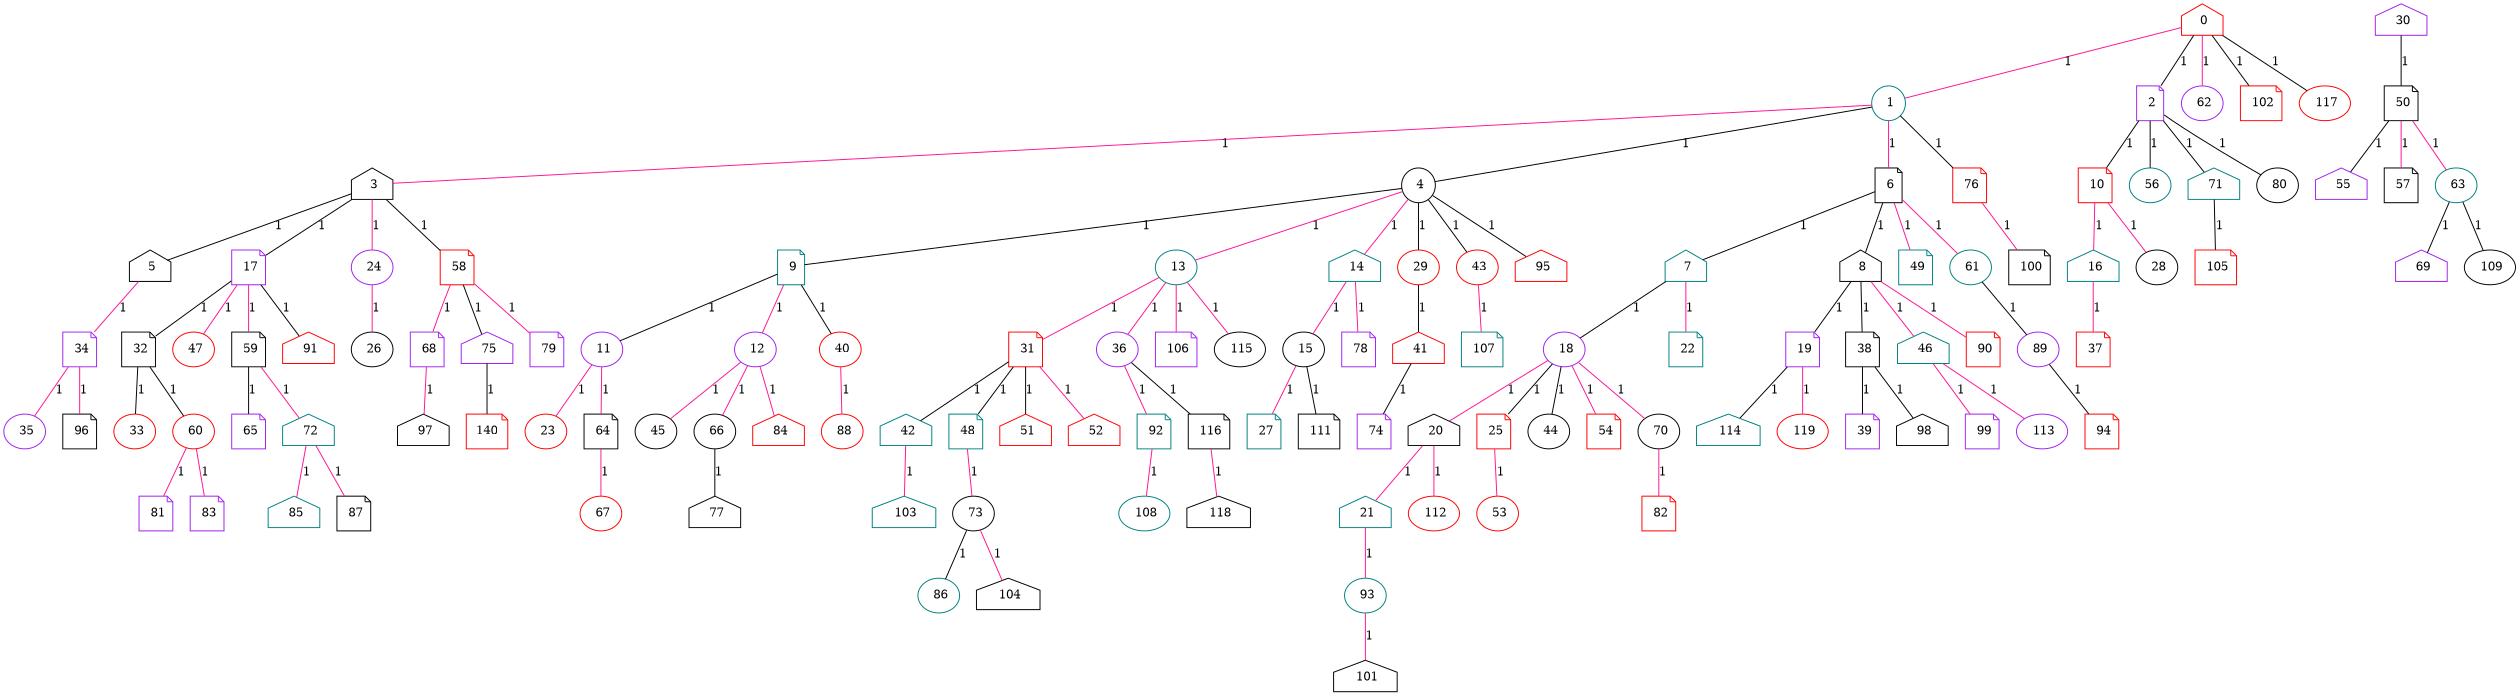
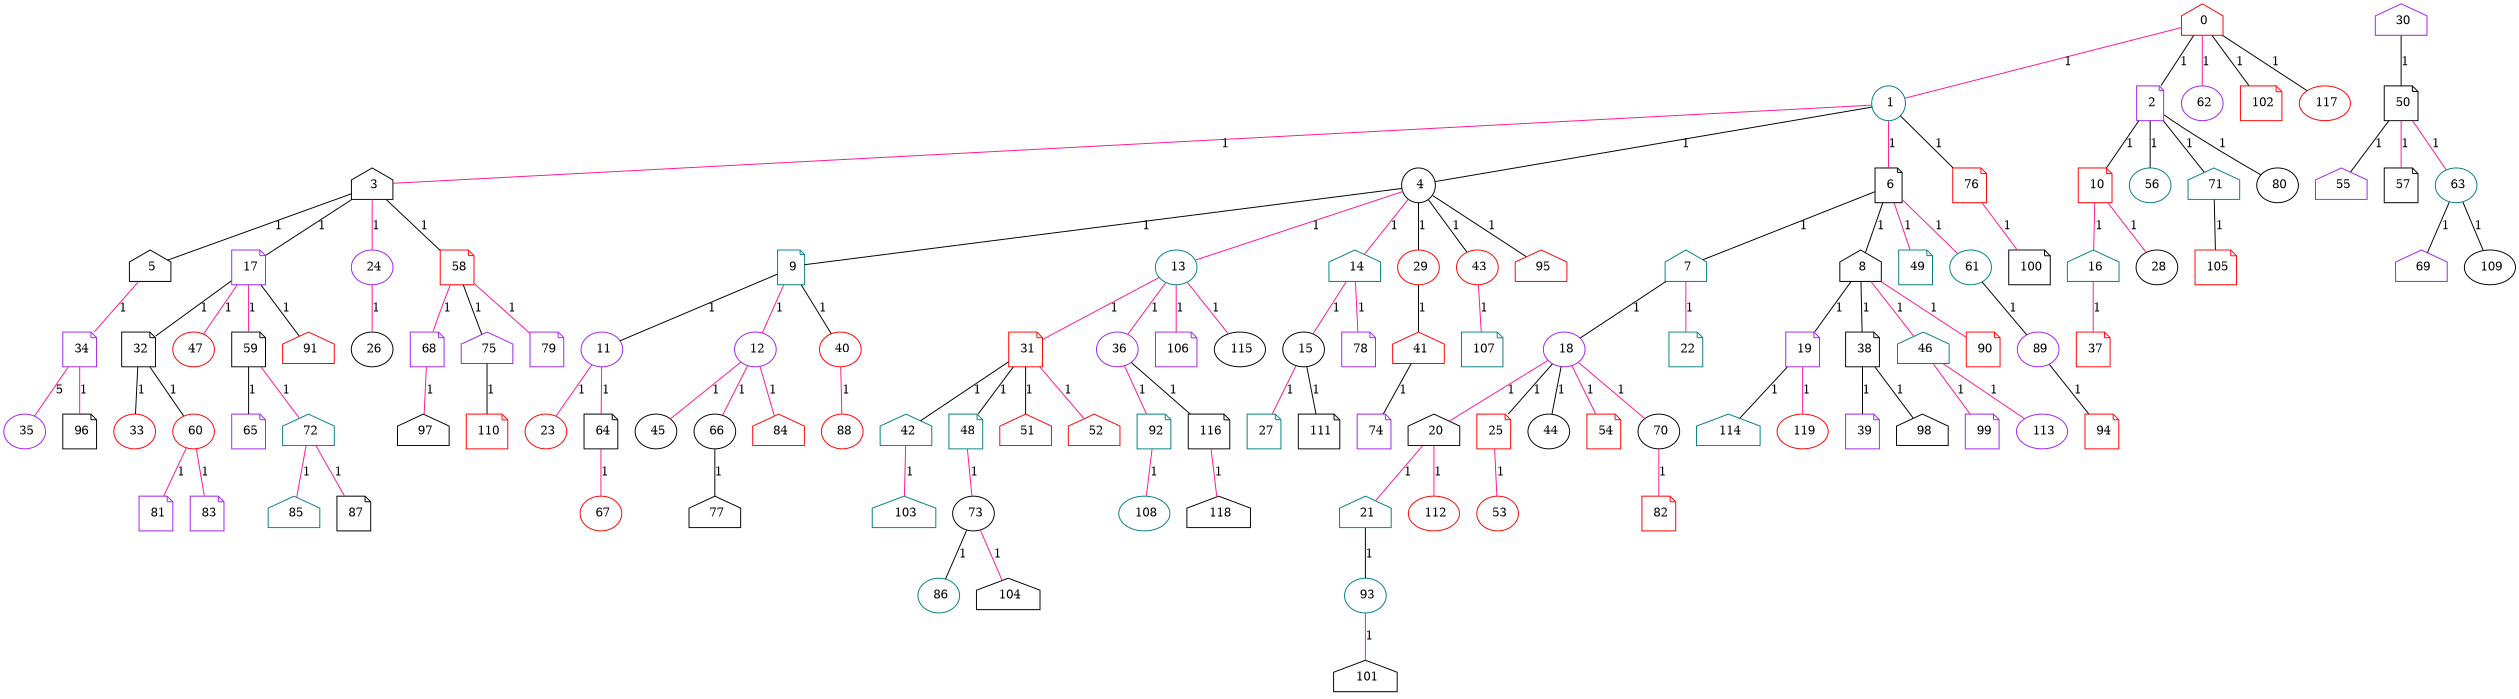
  graph {
    fixedsize="true;"
    node [color=black fontsize=12 hight=.12 shape=note]
    edge [color=deeppink fontsize=12]
    n1 [color=red label=" 0" shape=house width=.12]
    n2 [color=teal label=" 1" shape=ellipse width=.12]
    n3 [color=purple label=" 2" width=.12]
    n4 [color=purple label=" 62" shape=ellipse width=.12]
    n5 [color=red label=" 102" width=.12]
    n6 [color=red label=" 117" shape=ellipse width=.12]
    n7 [label=" 3" shape=house width=.12]
    n8 [label=" 4" shape=ellipse width=.12]
    n9 [label=" 6" width=.12]
    n10 [color=red label=" 76" width=.12]
    n11 [color=red label=" 10" width=.12]
    n12 [color=teal label=" 56" shape=ellipse width=.12]
    n13 [color=teal label=" 71" shape=house width=.12]
    n14 [label=" 80" shape=ellipse width=.12]
    n15 [label=" 5" shape=house width=.12]
    n16 [color=purple label=" 17" width=.12]
    n17 [color=purple label=" 24" shape=ellipse width=.12]
    n18 [color=red label=" 58" width=.12]
    n19 [color=teal label=" 9" width=.12]
    n20 [color=teal label=" 13" shape=ellipse width=.12]
    n21 [color=teal label=" 14" shape=house width=.12]
    n22 [color=red label=" 29" shape=ellipse width=.12]
    n23 [color=red label=" 43" shape=ellipse width=.12]
    n24 [color=red label=" 95" shape=house width=.12]
    n25 [color=teal label=" 7" shape=house width=.12]
    n26 [label=" 8" shape=house width=.12]
    n27 [color=teal label=" 49" width=.12]
    n28 [color=teal label=" 61" shape=ellipse width=.12]
    n29 [label=" 100" width=.12]
    n30 [color=teal label=" 16" shape=house width=.12]
    n31 [label=" 28" shape=ellipse width=.12]
    n32 [color=red label=" 105" width=.12]
    n33 [color=purple label=" 34" width=.12]
    n34 [label=" 32" width=.12]
    n35 [color=red label=" 47" shape=ellipse width=.12]
    n36 [label=" 59" width=.12]
    n37 [color=red label=" 91" shape=house width=.12]
    n38 [label=" 26" shape=ellipse width=.12]
    n39 [color=purple label=" 30" shape=house width=.12]
    n40 [label=" 50" width=.12]
    n41 [color=purple label=" 68" width=.12]
    n42 [color=purple label=" 75" shape=house width=.12]
    n43 [color=purple label=" 79" width=.12]
    n44 [color=purple label=" 11" shape=ellipse width=.12]
    n45 [color=purple label=" 12" shape=ellipse width=.12]
    n46 [color=red label=" 40" shape=ellipse width=.12]
    n47 [color=red label=" 31" width=.12]
    n48 [color=purple label=" 36" shape=ellipse width=.12]
    n49 [color=purple label=" 106" width=.12]
    n50 [label=" 115" shape=ellipse width=.12]
    n51 [label=" 15" shape=ellipse width=.12]
    n52 [color=purple label=" 78" width=.12]
    n53 [color=red label=" 41" shape=house width=.12]
    n54 [color=teal label=" 107" width=.12]
    n55 [color=purple label=" 35" shape=ellipse width=.12]
    n56 [label=" 96" width=.12]
    n57 [color=purple label=" 18" shape=ellipse width=.12]
    n58 [color=teal label=" 22" width=.12]
    n59 [color=purple label=" 19" width=.12]
    n60 [label=" 38" width=.12]
    n61 [color=teal label=" 46" shape=house width=.12]
    n62 [color=red label=" 90" width=.12]
    n63 [color=purple label=" 89" shape=ellipse width=.12]
    n64 [label=" 20" shape=house width=.12]
    n65 [color=red label=" 25" width=.12]
    n66 [label=" 44" shape=ellipse width=.12]
    n67 [color=red label=" 54" width=.12]
    n68 [label=" 70" shape=ellipse width=.12]
    n69 [color=teal label=" 114" shape=house width=.12]
    n70 [color=red label=" 119" shape=ellipse width=.12]
    n71 [color=purple label=" 39" width=.12]
    n72 [label=" 98" shape=house width=.12]
    n73 [color=purple label=" 99" width=.12]
    n74 [color=purple label=" 113" shape=ellipse width=.12]
    n75 [color=red label=" 23" shape=ellipse width=.12]
    n76 [label=" 64" width=.12]
    n77 [label=" 45" shape=ellipse width=.12]
    n78 [label=" 66" shape=ellipse width=.12]
    n79 [color=red label=" 84" shape=house width=.12]
    n80 [color=red label=" 88" shape=ellipse width=.12]
    n81 [color=red label=" 37" width=.12]
    n82 [color=red label=" 67" shape=ellipse width=.12]
    n83 [label=" 77" shape=house width=.12]
    n84 [color=teal label=" 42" shape=house width=.12]
    n85 [color=teal label=" 48" width=.12]
    n86 [color=red label=" 51" shape=house width=.12]
    n87 [color=red label=" 52" shape=house width=.12]
    n88 [color=teal label=" 92" width=.12]
    n89 [label=" 116" width=.12]
    n90 [color=teal label=" 27" width=.12]
    n91 [label=" 111" width=.12]
    n92 [color=red label=" 33" shape=ellipse width=.12]
    n93 [color=red label=" 60" shape=ellipse width=.12]
    n94 [color=purple label=" 65" width=.12]
    n95 [color=teal label=" 72" shape=house width=.12]
    n96 [color=teal label=" 21" shape=house width=.12]
    n97 [color=red label=" 112" shape=ellipse width=.12]
    n98 [color=red label=" 53" shape=ellipse width=.12]
    n99 [color=red label=" 82" width=.12]
    n100 [color=teal label=" 93" shape=ellipse width=.12]
    n101 [label=" 101" shape=house width=.12]
    n102 [color=purple label=" 74" width=.12]
    n103 [color=purple label=" 55" shape=house width=.12]
    n104 [label=" 57" width=.12]
    n105 [color=teal label=" 63" shape=ellipse width=.12]
    n106 [color=teal label=" 103" shape=house width=.12]
    n107 [label=" 73" shape=ellipse width=.12]
    n108 [color=purple label=" 81" width=.12]
    n109 [color=purple label=" 83" width=.12]
    n110 [color=teal label=" 108" shape=ellipse width=.12]
    n111 [label=" 118" shape=house width=.12]
    n112 [color=teal label=" 86" shape=ellipse width=.12]
    n113 [label=" 104" shape=house width=.12]
    n114 [color=purple label=" 69" shape=house width=.12]
    n115 [label=" 109" shape=ellipse width=.12]
    n116 [label=" 97" shape=house width=.12]
-   n117 [color=red label=140 width=.12]
+   n117 [color=red label=" 110" width=.12]
    n118 [color=teal label=" 85" shape=house width=.12]
    n119 [label=" 87" width=.12]
    n120 [color=red label=" 94" width=.12]
    n1 -- n2 [label=1]
    n1 -- n3 [color=black label=1]
    n1 -- n4 [label=1]
    n1 -- n5 [color=black label=1]
    n1 -- n6 [color=black label=1]
    n2 -- n7 [label=1]
    n2 -- n8 [color=black label=1]
    n2 -- n9 [label=1]
    n2 -- n10 [color=black label=1]
    n3 -- n11 [color=black label=1]
    n3 -- n12 [color=black label=1]
    n3 -- n13 [color=black label=1]
    n3 -- n14 [color=black label=1]
    n7 -- n15 [color=black label=1]
    n7 -- n16 [color=black label=1]
    n7 -- n17 [label=1]
    n7 -- n18 [color=black label=1]
    n8 -- n19 [color=black label=1]
    n8 -- n20 [label=1]
    n8 -- n21 [label=1]
    n8 -- n22 [color=black label=1]
    n8 -- n23 [color=black label=1]
    n8 -- n24 [color=black label=1]
    n9 -- n25 [color=black label=1]
    n9 -- n26 [color=black label=1]
    n9 -- n27 [label=1]
    n9 -- n28 [label=1]
    n10 -- n29 [label=1]
    n11 -- n30 [label=1]
    n11 -- n31 [label=1]
    n13 -- n32 [color=black label=1]
    n15 -- n33 [label=1]
    n16 -- n34 [color=black label=1]
    n16 -- n35 [label=1]
    n16 -- n36 [label=1]
    n16 -- n37 [color=black label=1]
    n17 -- n38 [label=1]
    n18 -- n41 [label=1]
    n18 -- n42 [color=black label=1]
    n18 -- n43 [label=1]
    n19 -- n44 [color=black label=1]
    n19 -- n45 [label=1]
    n19 -- n46 [color=black label=1]
    n20 -- n47 [label=1]
    n20 -- n48 [label=1]
    n20 -- n49 [label=1]
    n20 -- n50 [label=1]
    n21 -- n51 [label=1]
    n21 -- n52 [label=1]
    n22 -- n53 [color=black label=1]
    n23 -- n54 [label=1]
    n25 -- n57 [color=black label=1]
    n25 -- n58 [label=1]
    n26 -- n59 [color=black label=1]
    n26 -- n60 [color=black label=1]
    n26 -- n61 [label=1]
    n26 -- n62 [label=1]
    n28 -- n63 [color=black label=1]
    n30 -- n81 [label=1]
-   n33 -- n55 [label=1]
+   n33 -- n55 [label=5]
    n33 -- n56 [label=1]
    n34 -- n92 [color=black label=1]
    n34 -- n93 [color=black label=1]
    n36 -- n94 [color=black label=1]
    n36 -- n95 [label=1]
    n39 -- n40 [color=black label=1]
    n40 -- n103 [color=black label=1]
    n40 -- n104 [label=1]
    n40 -- n105 [label=1]
    n41 -- n116 [label=1]
    n42 -- n117 [color=black label=1]
    n44 -- n75 [label=1]
    n44 -- n76 [label=1]
    n45 -- n77 [label=1]
    n45 -- n78 [label=1]
    n45 -- n79 [label=1]
    n46 -- n80 [label=1]
    n47 -- n84 [color=black label=1]
    n47 -- n85 [color=black label=1]
    n47 -- n86 [color=black label=1]
    n47 -- n87 [label=1]
    n48 -- n88 [label=1]
    n48 -- n89 [color=black label=1]
    n51 -- n90 [label=1]
    n51 -- n91 [color=black label=1]
    n53 -- n102 [color=black label=1]
    n57 -- n64 [label=1]
    n57 -- n65 [color=black label=1]
    n57 -- n66 [color=black label=1]
    n57 -- n67 [label=1]
    n57 -- n68 [label=1]
    n59 -- n69 [color=black label=1]
    n59 -- n70 [label=1]
    n60 -- n71 [color=black label=1]
    n60 -- n72 [color=black label=1]
    n61 -- n73 [label=1]
    n61 -- n74 [label=1]
    n63 -- n120 [color=black label=1]
    n64 -- n96 [label=1]
    n64 -- n97 [label=1]
    n65 -- n98 [label=1]
    n68 -- n99 [label=1]
    n76 -- n82 [label=1]
    n78 -- n83 [color=black label=1]
    n84 -- n106 [label=1]
    n85 -- n107 [label=1]
    n88 -- n110 [label=1]
    n89 -- n111 [label=1]
    n93 -- n108 [label=1]
    n93 -- n109 [label=1]
    n95 -- n118 [label=1]
    n95 -- n119 [label=1]
-   n96 -- n100 [label=1]
+   n96 -- n100 [color=black label=1]
    n100 -- n101 [label=1]
    n105 -- n114 [color=black label=1]
    n105 -- n115 [color=black label=1]
    n107 -- n112 [color=black label=1]
    n107 -- n113 [label=1]
  }
